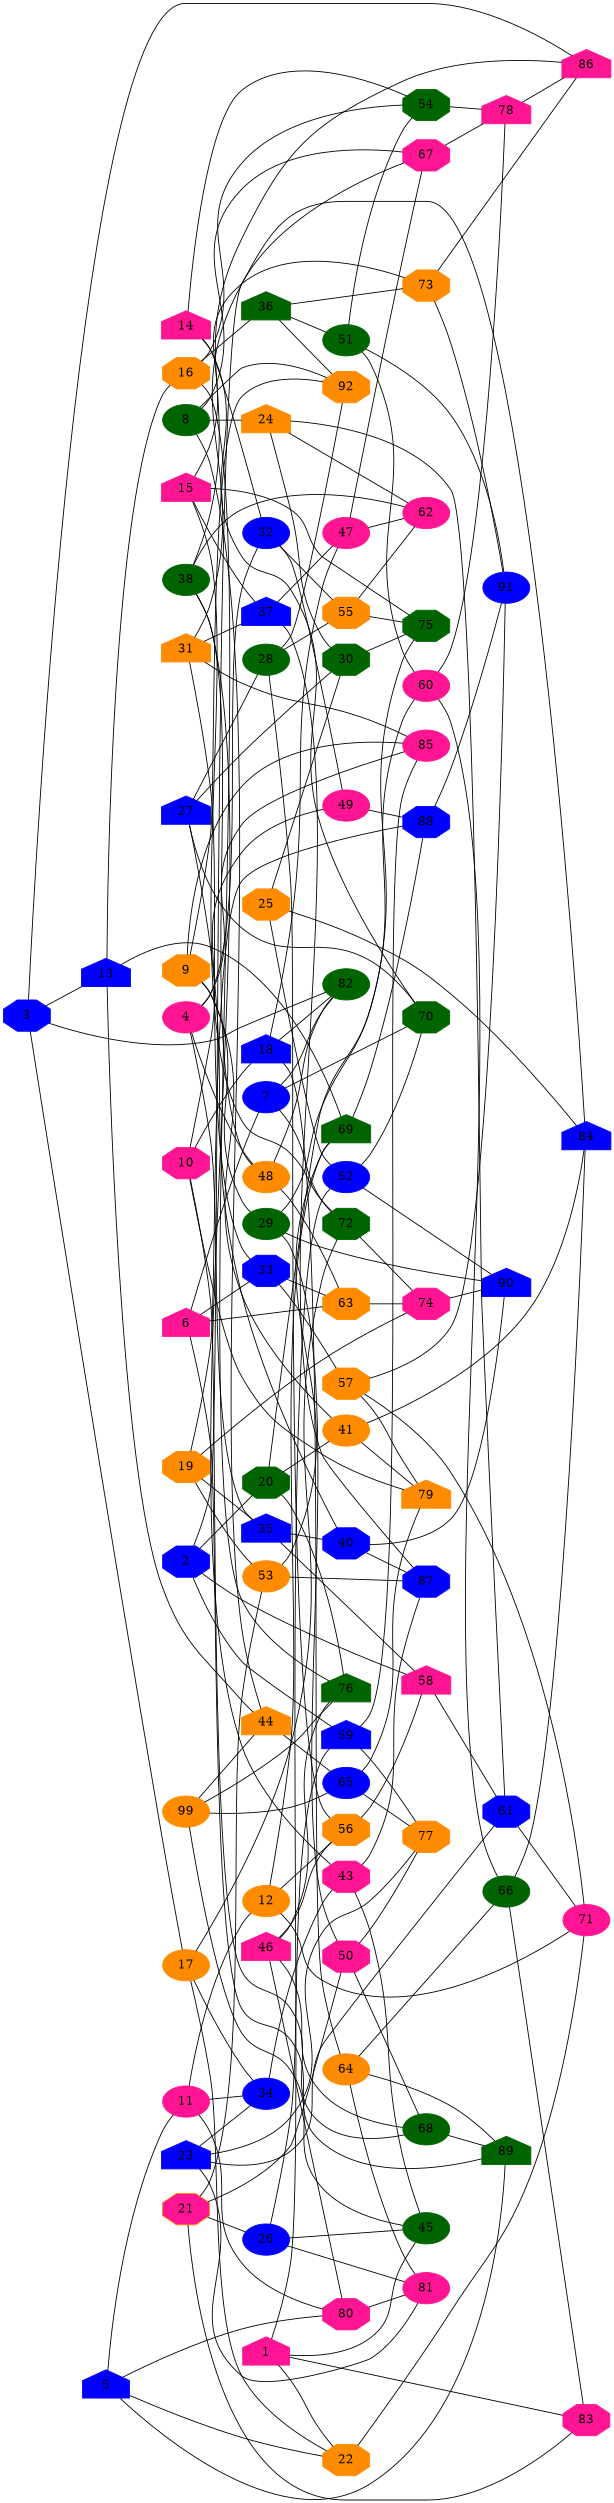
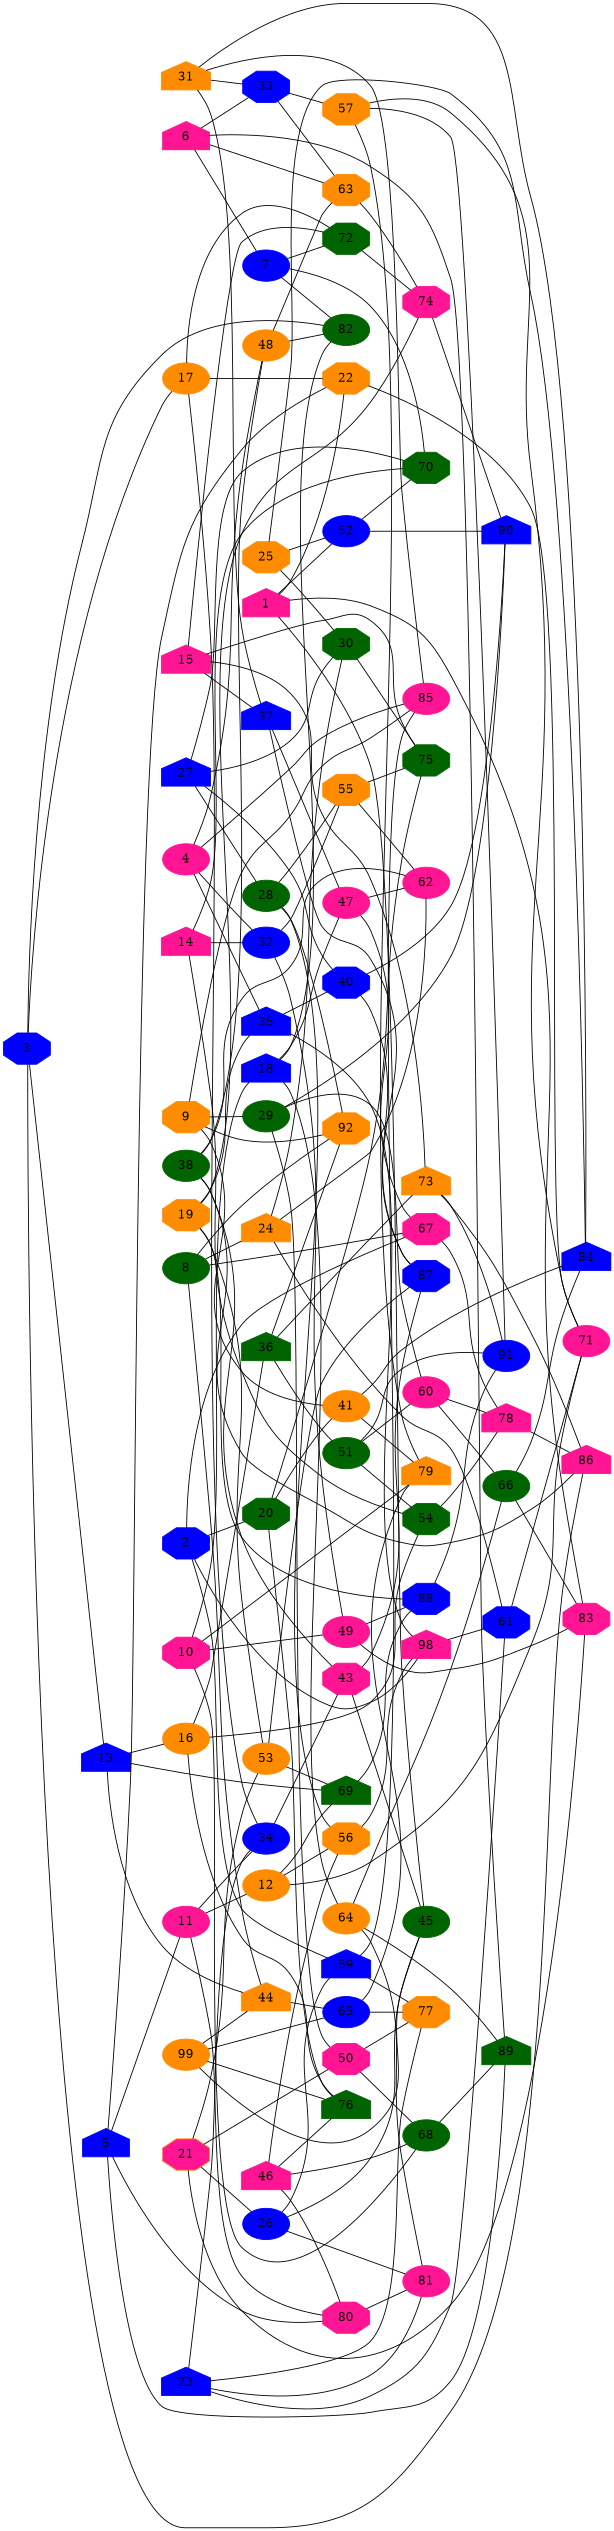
  graph {
    rankdir=LR
    node [color=deeppink shape=ellipse style=filled]
    1 [shape=house]
    22 [color=darkorange shape=octagon]
    45 [color=darkgreen]
    52 [color=blue]
    83 [shape=octagon]
    71
    70 [color=darkgreen shape=octagon]
    90 [color=blue shape=house]
    2 [color=blue shape=octagon]
    20 [color=darkgreen shape=octagon]
-   58 [shape=house]
+   58 [shape=house label=98]
    59 [color=blue shape=house]
    67 [shape=octagon]
    41 [color=darkorange]
    75 [color=darkgreen shape=octagon]
    76 [color=darkgreen shape=house]
    61 [color=blue shape=octagon]
    85
    77 [color=darkorange shape=octagon]
    78 [shape=house]
    3 [color=blue shape=octagon]
    13 [color=blue shape=house]
    17 [color=darkorange]
    82 [color=darkgreen]
    86 [shape=house]
    44 [color=darkorange shape=house]
    69 [color=darkgreen shape=house]
-   16 [color=darkorange shape=octagon]
+   16 [color=darkorange]
    72 [color=darkgreen shape=octagon]
    34 [color=blue]
    32 [color=blue]
    4
    35 [color=blue shape=house]
    48 [color=darkorange]
    49
    55 [color=darkorange shape=octagon]
    40 [color=blue shape=octagon]
    63 [color=darkorange shape=octagon]
    5 [color=blue shape=house]
    11
    80 [shape=octagon]
    89 [color=darkgreen shape=house]
    12 [color=darkorange]
    81
    6 [shape=house]
    7 [color=blue]
    33 [color=blue shape=octagon]
    57 [color=darkorange shape=octagon]
    74 [shape=octagon]
    8 [color=darkgreen]
    24 [color=darkorange shape=house]
    n52 [color=darkorange label=92 shape=octagon]
    30 [color=darkgreen shape=octagon]
    62
    65 [color=blue]
    9 [color=darkorange shape=octagon]
    29 [color=darkgreen]
    50 [shape=octagon]
    60
    79 [color=darkorange shape=house]
    84 [color=blue shape=house]
    10 [shape=octagon]
    18 [color=blue shape=house]
    68 [color=darkgreen]
    47
    64 [color=darkorange]
    88 [color=blue shape=octagon]
    56 [color=darkorange shape=octagon]
    43 [shape=octagon]
    54 [color=darkgreen shape=octagon]
    36 [color=darkgreen shape=house]
    14 [shape=house]
    25 [color=darkorange shape=octagon]
    15 [shape=house]
    37 [color=blue shape=house]
-   73 [color=darkorange shape=octagon]
+   73 [color=darkorange shape=house]
    87 [color=blue shape=octagon]
    91 [color=blue]
    51 [color=darkgreen]
    66 [color=darkgreen]
    19 [color=darkorange shape=octagon]
    53 [color=darkorange]
    21 [color=darkorange fillcolor=deeppink shape=octagon]
    26 [color=blue]
    23 [color=blue shape=house]
    27 [color=blue shape=house]
    28 [color=darkgreen]
    31 [color=darkorange shape=house]
    38 [color=darkgreen]
    n90 [color=darkorange label=99]
    46 [shape=house]
    1 -- 22
    1 -- 45
    1 -- 52
    1 -- 83
    22 -- 71
    52 -- 70
    52 -- 90
    2 -- 20
    2 -- 58
    2 -- 59
    2 -- 67
    20 -- 41
    20 -- 75
    20 -- 76
    58 -- 61
    59 -- 85
    59 -- 77
    67 -- 78
    41 -- 79
    41 -- 84
    61 -- 71
    78 -- 86
    3 -- 13
    3 -- 17
    3 -- 82
    3 -- 86
    13 -- 44
    13 -- 69
    13 -- 16
    17 -- 22
    17 -- 72
    17 -- 34
    44 -- 65
    69 -- 88
    16 -- 76
    16 -- 54
    16 -- 36
    72 -- 74
    34 -- 43
    32 -- 49
    32 -- 55
    4 -- 85
    4 -- 32
    4 -- 35
    4 -- 48
    35 -- 58
    35 -- 40
    48 -- 82
    48 -- 63
+   49 -- 83
    49 -- 88
    55 -- 75
    55 -- 62
    40 -- 90
    40 -- 87
    63 -- 74
    5 -- 22
    5 -- 11
    5 -- 80
    5 -- 89
    11 -- 34
    11 -- 80
    11 -- 12
    80 -- 81
    12 -- 71
    12 -- 69
    12 -- 56
    6 -- 63
    6 -- 89
    6 -- 7
    6 -- 33
    7 -- 70
    7 -- 82
    7 -- 72
    33 -- 63
    33 -- 57
    57 -- 71
    57 -- 79
    57 -- 91
    74 -- 90
    8 -- 67
    8 -- 44
    8 -- 24
    8 -- n52
    24 -- 61
    24 -- 30
    24 -- 62
    30 -- 75
    65 -- 77
    65 -- 79
    9 -- 41
    9 -- 85
    9 -- n52
    9 -- 29
    29 -- 90
    29 -- 50
    29 -- 60
    50 -- 77
    50 -- 68
    60 -- 78
    60 -- 66
    10 -- 49
    10 -- 79
    10 -- 18
    10 -- 68
    18 -- 82
    18 -- 47
    18 -- 64
    68 -- 89
    47 -- 67
    47 -- 62
    64 -- 89
    64 -- 81
    64 -- 66
    88 -- 91
    56 -- 58
    43 -- 45
    43 -- 87
    54 -- 78
    36 -- n52
    36 -- 73
    36 -- 51
    14 -- 70
    14 -- 32
    14 -- 54
    25 -- 52
    25 -- 30
    25 -- 84
    15 -- 75
    15 -- 72
    15 -- 37
    15 -- 73
    37 -- 47
    37 -- 87
    73 -- 86
    73 -- 91
    51 -- 60
    51 -- 54
    51 -- 91
    66 -- 83
    66 -- 84
    19 -- 35
    19 -- 74
    19 -- 88
    19 -- 53
    53 -- 69
    53 -- 87
    21 -- 83
    21 -- 50
    21 -- 53
    21 -- 26
    26 -- 45
    26 -- 59
    26 -- 81
    23 -- 61
    23 -- 77
    23 -- 34
    23 -- 81
    27 -- 70
    27 -- 40
    27 -- 30
    27 -- 28
    28 -- 55
    28 -- n52
    28 -- 56
    31 -- 85
    31 -- 33
    31 -- 84
    31 -- 37
    38 -- 86
    38 -- 48
    38 -- 62
    38 -- 43
    n90 -- 45
    n90 -- 76
    n90 -- 44
    n90 -- 65
    46 -- 76
    46 -- 80
    46 -- 68
    46 -- 56
  }
